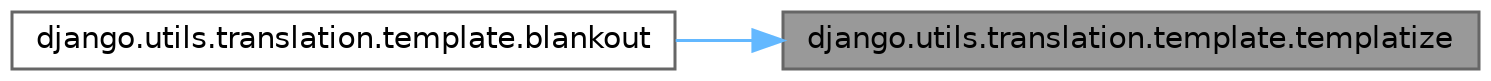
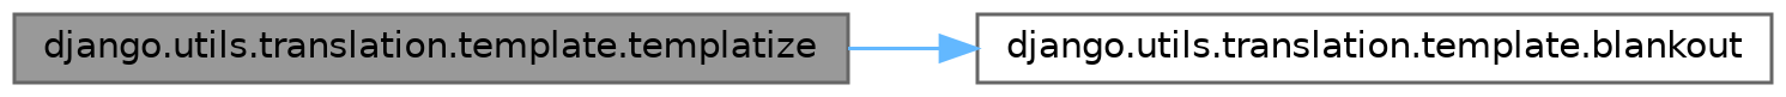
  digraph {
    rankdir=LR
    node [fontname=Helvetica fontsize=10 shape=box style=filled]
    n1 [color=gray40 fillcolor=grey60 fontcolor=black height=0.2 label="django.utils.translation.template.templatize" width=0.4]
    n2 [color=grey40 fillcolor=white height=0.2 label="django.utils.translation.template.blankout" width=0.4]
-   n2 -> n1 [color=steelblue1 fontname=Helvetica fontsize=10 labelfontname=Helvetica labelfontsize=10 style=solid]
+   n1 -> n2 [color=steelblue1 fontname=Helvetica fontsize=10 labelfontname=Helvetica labelfontsize=10 style=solid]
  }
